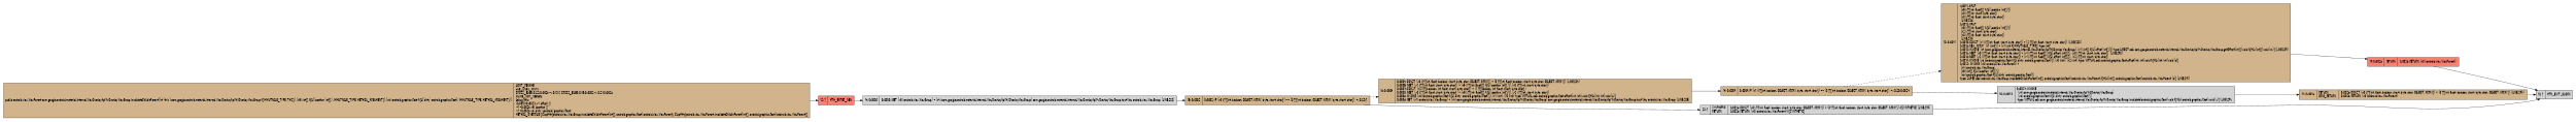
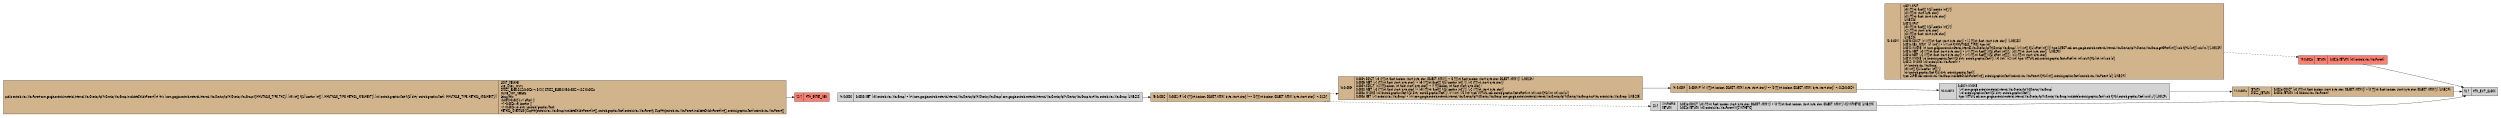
  digraph {
    fontname="Patrick Hand"
    rankdir=LR
    node [fillcolor=tan fontname="Patrick Hand" shape=record style=filled]
    edge [fontname="Patrick Hand"]
    n1 [fillcolor=salmon label="{12\:\ ?|MTH_ENTER_NEW\l}"]
    n2 [fillcolor=lightgrey label="{14\:\ 0x0000|0x0000: IGET  (r0 I:android.view.ViewGroup) = (r4 I:com.google.android.material.internal.ViewOverlayApi14$OverlayViewGroup) com.google.android.material.internal.ViewOverlayApi14.OverlayViewGroup.hostView android.view.ViewGroup  (LINE:283)\l}"]
    n3 [label="{15\:\ 0x0002|0x0002: IF  (r0 I:??[int, boolean, OBJECT, ARRAY, byte, short, char]) == (0 ??[int, boolean, OBJECT, ARRAY, byte, short, char])  \-\> B:23:? \l}"]
    n4 [label="{16\:\ 0x0004|0x0004: CONST  (r0 I:??[int, float, boolean, short, byte, char, OBJECT, ARRAY]) = (0 ??[int, float, boolean, short, byte, char, OBJECT, ARRAY])  (LINE:284)\l0x0005: AGET  (r1 I:??[int, float, short, byte, char]) = (r5 I:??[int, float][] A[D('location' int[])]), (r0 I:??[int, short, byte, char]) \l0x0007: CONST  (r2 I:??[boolean, int, float, short, byte, char]) = (1 ??[boolean, int, float, short, byte, char]) \l0x0008: AGET  (r3 I:??[int, float, short, byte, char]) = (r5 I:??[int, float][] A[D('location' int[])]), (r2 I:??[int, short, byte, char]) \l0x000a: INVOKE  (r6 I:android.graphics.Rect A[D('dirty' android.graphics.Rect)]), (r1 I:int), (r3 I:int) type: VIRTUAL call: android.graphics.Rect.offset(int, int):void A[MD:(int, int):void (c)]\l0x000d: IGET  (r1 I:android.view.ViewGroup) = (r4 I:com.google.android.material.internal.ViewOverlayApi14$OverlayViewGroup) com.google.android.material.internal.ViewOverlayApi14.OverlayViewGroup.hostView android.view.ViewGroup  (LINE:285)\l}"]
    n5 [fillcolor=lightgrey label="{23\:\ ?|SYNTHETIC\lRETURN\l|0x002a: CONST  (r0 I:??[int, float, boolean, short, byte, char, OBJECT, ARRAY]) = (0 ??[int, float, boolean, short, byte, char, OBJECT, ARRAY]) A[SYNTHETIC] (LINE:297)\l0x002b: RETURN  (r0 I:android.view.ViewParent) A[SYNTHETIC]\l}"]
    n6 [label="{17\:\ 0x000f|0x000f: IF  (r1 I:??[int, boolean, OBJECT, ARRAY, byte, short, char]) == (0 ??[int, boolean, OBJECT, ARRAY, byte, short, char])  \-\> B:20:0x0027 \l}"]
    n7 [fillcolor=lightgrey label="{13\:\ ?|MTH_EXIT_BLOCK\l}"]
    n8 [label="{18\:\ 0x0011|4x0011: APUT  \l  (r5 I:??[int, float][] A[D('location' int[])])\l  (r0 I:??[int, short, byte, char])\l  (r0 I:??[int, float, short, byte, char])\l  (LINE:286)\l0x0013: APUT  \l  (r5 I:??[int, float][] A[D('location' int[])])\l  (r2 I:??[int, short, byte, char])\l  (r0 I:??[int, float, short, byte, char])\l  (LINE:287)\l0x0015: CONST  (r1 I:??[int, float, short, byte, char]) = (2 ??[int, float, short, byte, char])  (LINE:288)\l0x0016: NEW_ARRAY  (r1 I:int[]) = (r1 I:int A[IMMUTABLE_TYPE]) type: int[] \l0x0018: INVOKE  (r4 I:com.google.android.material.internal.ViewOverlayApi14$OverlayViewGroup), (r1 I:int[] A[D('offset' int[])]) type: DIRECT call: com.google.android.material.internal.ViewOverlayApi14.OverlayViewGroup.getOffset(int[]):void A[MD:(int[]):void (m)] (LINE:289)\l0x001b: AGET  (r0 I:??[int, float, short, byte, char]) = (r1 I:??[int, float][] A[D('offset' int[])]), (r0 I:??[int, short, byte, char])  (LINE:290)\l0x001d: AGET  (r2 I:??[int, float, short, byte, char]) = (r1 I:??[int, float][] A[D('offset' int[])]), (r2 I:??[int, short, byte, char]) \l0x001f: INVOKE  (r6 I:android.graphics.Rect A[D('dirty' android.graphics.Rect)]), (r0 I:int), (r2 I:int) type: VIRTUAL call: android.graphics.Rect.offset(int, int):void A[MD:(int, int):void (c)]\l0x0022: INVOKE  (r0 I:android.view.ViewParent) = \l  (r4 I:android.view.ViewGroup)\l  (r5 I:int[] A[D('location' int[])])\l  (r6 I:android.graphics.Rect A[D('dirty' android.graphics.Rect)])\l type: SUPER call: android.view.ViewGroup.invalidateChildInParent(int[], android.graphics.Rect):android.view.ViewParent A[MD:(int[], android.graphics.Rect):android.view.ViewParent (c)] (LINE:291)\l}"]
    n9 [fillcolor=lightgrey label="{20\:\ 0x0027|0x0027: INVOKE  \l  (r4 I:com.google.android.material.internal.ViewOverlayApi14$OverlayViewGroup)\l  (r6 I:android.graphics.Rect A[D('dirty' android.graphics.Rect)])\l type: VIRTUAL call: com.google.android.material.internal.ViewOverlayApi14.OverlayViewGroup.invalidate(android.graphics.Rect):void A[MD:(android.graphics.Rect):void (s)] (LINE:294)\l}"]
    n10 [fillcolor=salmon label="{19\:\ 0x0026|RETURN\l|0x0026: RETURN  (r0 I:android.view.ViewParent) \l}"]
-   n11 [label="{21\:\ 0x002a|RETURN\lORIG_RETURN\l|0x002a: CONST  (r0 I:??[int, float, boolean, short, byte, char, OBJECT, ARRAY]) = (0 ??[int, float, boolean, short, byte, char, OBJECT, ARRAY])  (LINE:297)\l0x002b: RETURN  (r0 I:android.view.ViewParent) \l}"]
+   n11 [label="{21\:\ 0x002a|RETURN\lCROSS_RETURN\l|0x002a: CONST  (r0 I:??[int, float, boolean, short, byte, char, OBJECT, ARRAY]) = (0 ??[int, float, boolean, short, byte, char, OBJECT, ARRAY])  (LINE:297)\l0x002b: RETURN  (r0 I:android.view.ViewParent) \l}"]
    n12 [label="{public android.view.ViewParent com.google.android.material.internal.ViewOverlayApi14.OverlayViewGroup.invalidateChildInParent((r4 'this' I:com.google.android.material.internal.ViewOverlayApi14$OverlayViewGroup A[IMMUTABLE_TYPE, THIS]), (r5 I:int[] A[D('location' int[]), IMMUTABLE_TYPE, METHOD_ARGUMENT]), (r6 I:android.graphics.Rect A[D('dirty' android.graphics.Rect), IMMUTABLE_TYPE, METHOD_ARGUMENT]))  | DONT_RENAME\lUSE_LINES_HINTS\lCROSS_EDGE: B:22:0x002b \-\> B:13:?, CROSS_EDGE: B:15:0x0002 \-\> B:21:0x002a\lINLINE_NOT_NEEDED\lDebug Info:\l  0x0018\-0x0027: r1 'offset' [I\l  \-1 \-0x002b: r5 'location' [I\l  \-1 \-0x002b: r6 'dirty' Landroid\/graphics\/Rect;\lMETHOD_OVERRIDE: [ClspMth\{android.view.ViewGroup.invalidateChildInParent(int[], android.graphics.Rect):android.view.ViewParent\}, ClspMth\{android.view.ViewParent.invalidateChildInParent(int[], android.graphics.Rect):android.view.ViewParent\}]\l}"]
-   n1 -> n2
    n2 -> n3
    n3 -> n4 [style=dashed]
-   n3 -> n5
+   n3 -> n5 [style=dashed]
    n4 -> n6
    n5 -> n7
-   n6 -> n8 [style=dashed]
    n6 -> n9
-   n8 -> n10
+   n8 -> n10 [style=dashed]
    n9 -> n11
    n10 -> n7
    n11 -> n7
    n12 -> n1
  }
